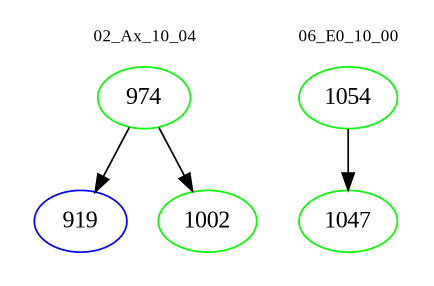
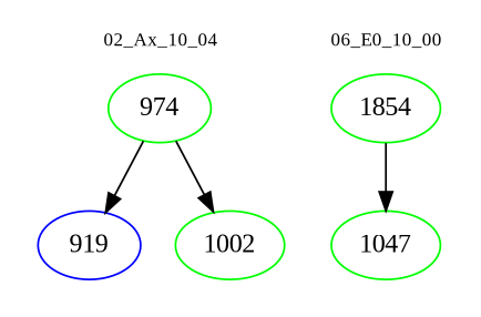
  digraph {
    fontname="Liberation Serif"
    node [color=green fontname="Liberation Serif"]
    edge [color=black fontname="Liberation Serif"]
    n1 [label=974]
    n2 [color=blue label=919]
    n3 [label=1002]
-   n4 [label=1054]
+   n4 [label=1854]
    n5 [label=1047]
    subgraph cluster_1 {
      color=white
      fontsize=10
      label="02_Ax_10_04"
      n1
      n2
      n3
    }
    subgraph cluster_2 {
      color=white
      fontsize=10
      label="06_E0_10_00"
      n4
      n5
    }
    n1 -> n2
    n1 -> n3
    n4 -> n5
  }
